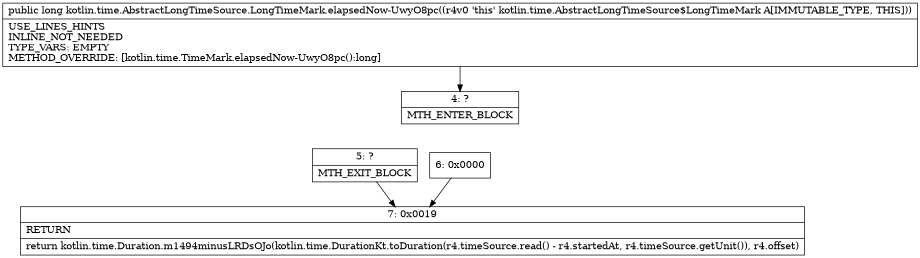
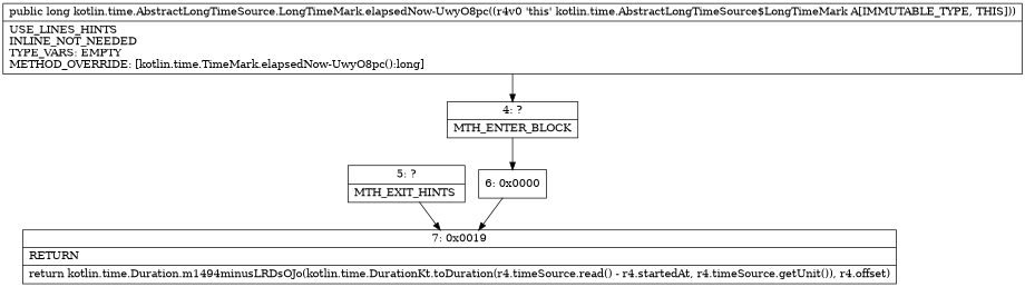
  digraph {
    node [shape=record]
    n1 [label="{4\:\ ?|MTH_ENTER_BLOCK\l}"]
    n2 [label="{6\:\ 0x0000}"]
    n3 [label="{7\:\ 0x0019|RETURN\l|return kotlin.time.Duration.m1494minusLRDsOJo(kotlin.time.DurationKt.toDuration(r4.timeSource.read() \- r4.startedAt, r4.timeSource.getUnit()), r4.offset)\l}"]
-   n4 [label="{5\:\ ?|MTH_EXIT_BLOCK\l}"]
+   n4 [label="{5\:\ ?|MTH_EXIT_HINTS\l}"]
    n5 [label="{public long kotlin.time.AbstractLongTimeSource.LongTimeMark.elapsedNow\-UwyO8pc((r4v0 'this' kotlin.time.AbstractLongTimeSource$LongTimeMark A[IMMUTABLE_TYPE, THIS]))  | USE_LINES_HINTS\lINLINE_NOT_NEEDED\lTYPE_VARS: EMPTY\lMETHOD_OVERRIDE: [kotlin.time.TimeMark.elapsedNow\-UwyO8pc():long]\l}"]
+   n1 -> n2
    n2 -> n3
    n4 -> n3
    n5 -> n1
  }
